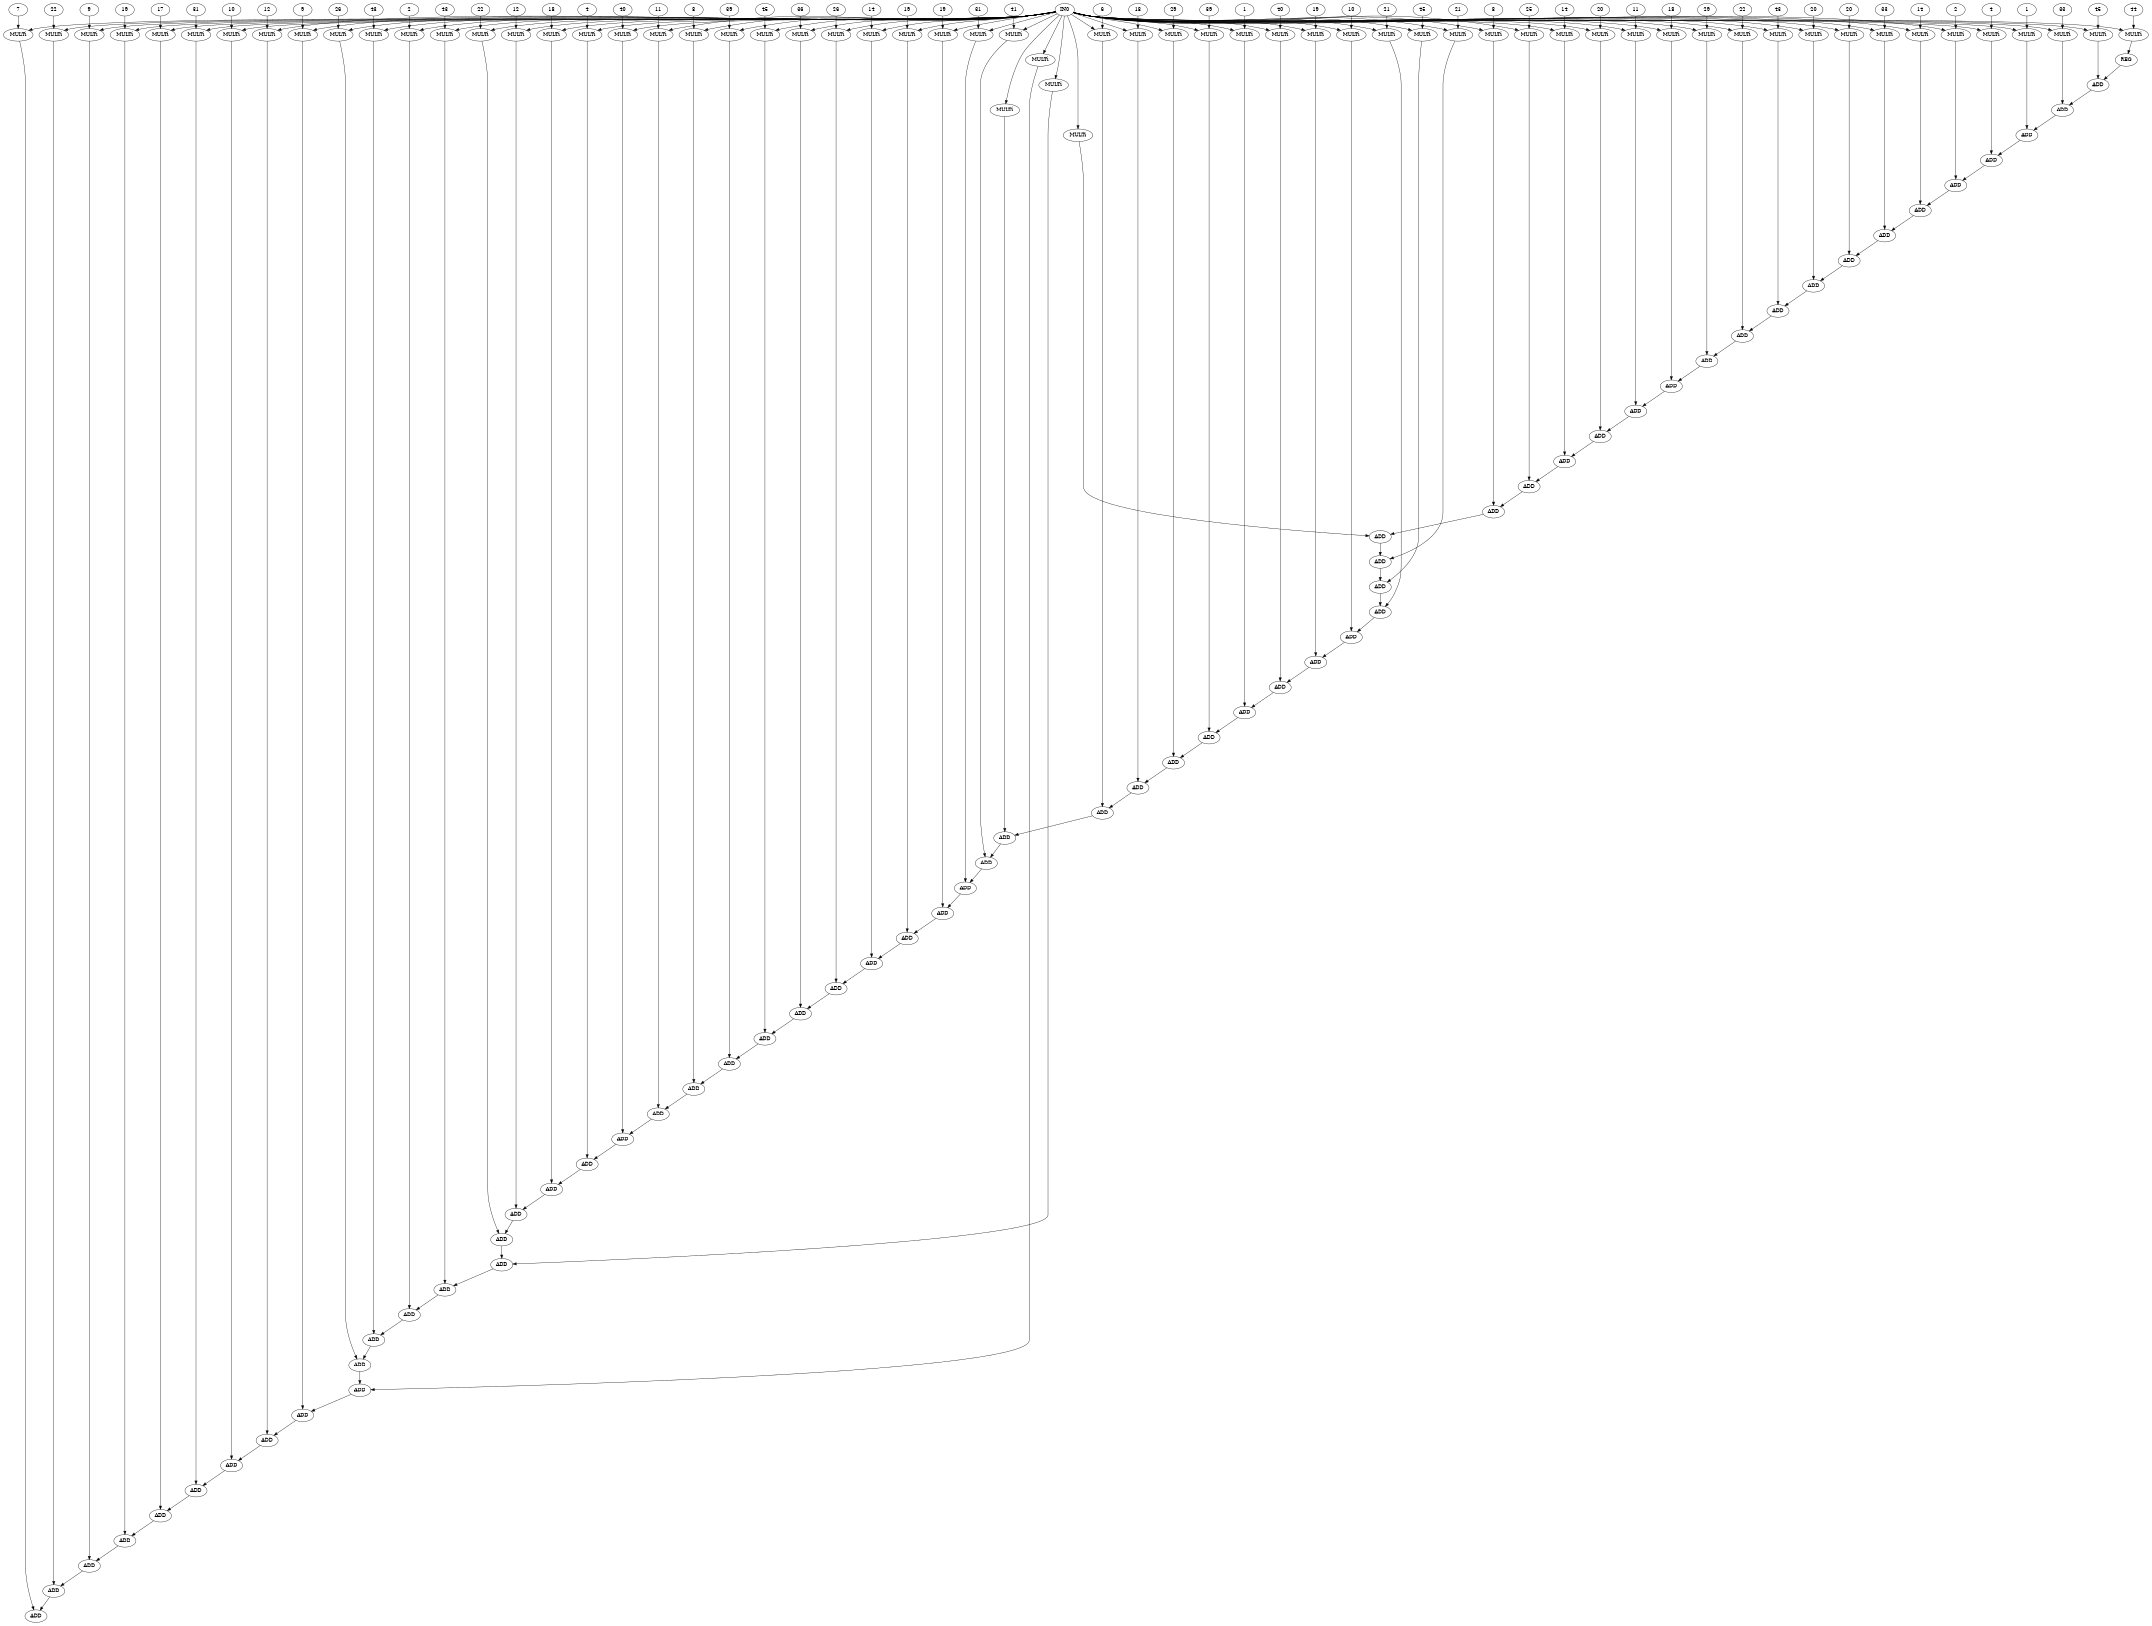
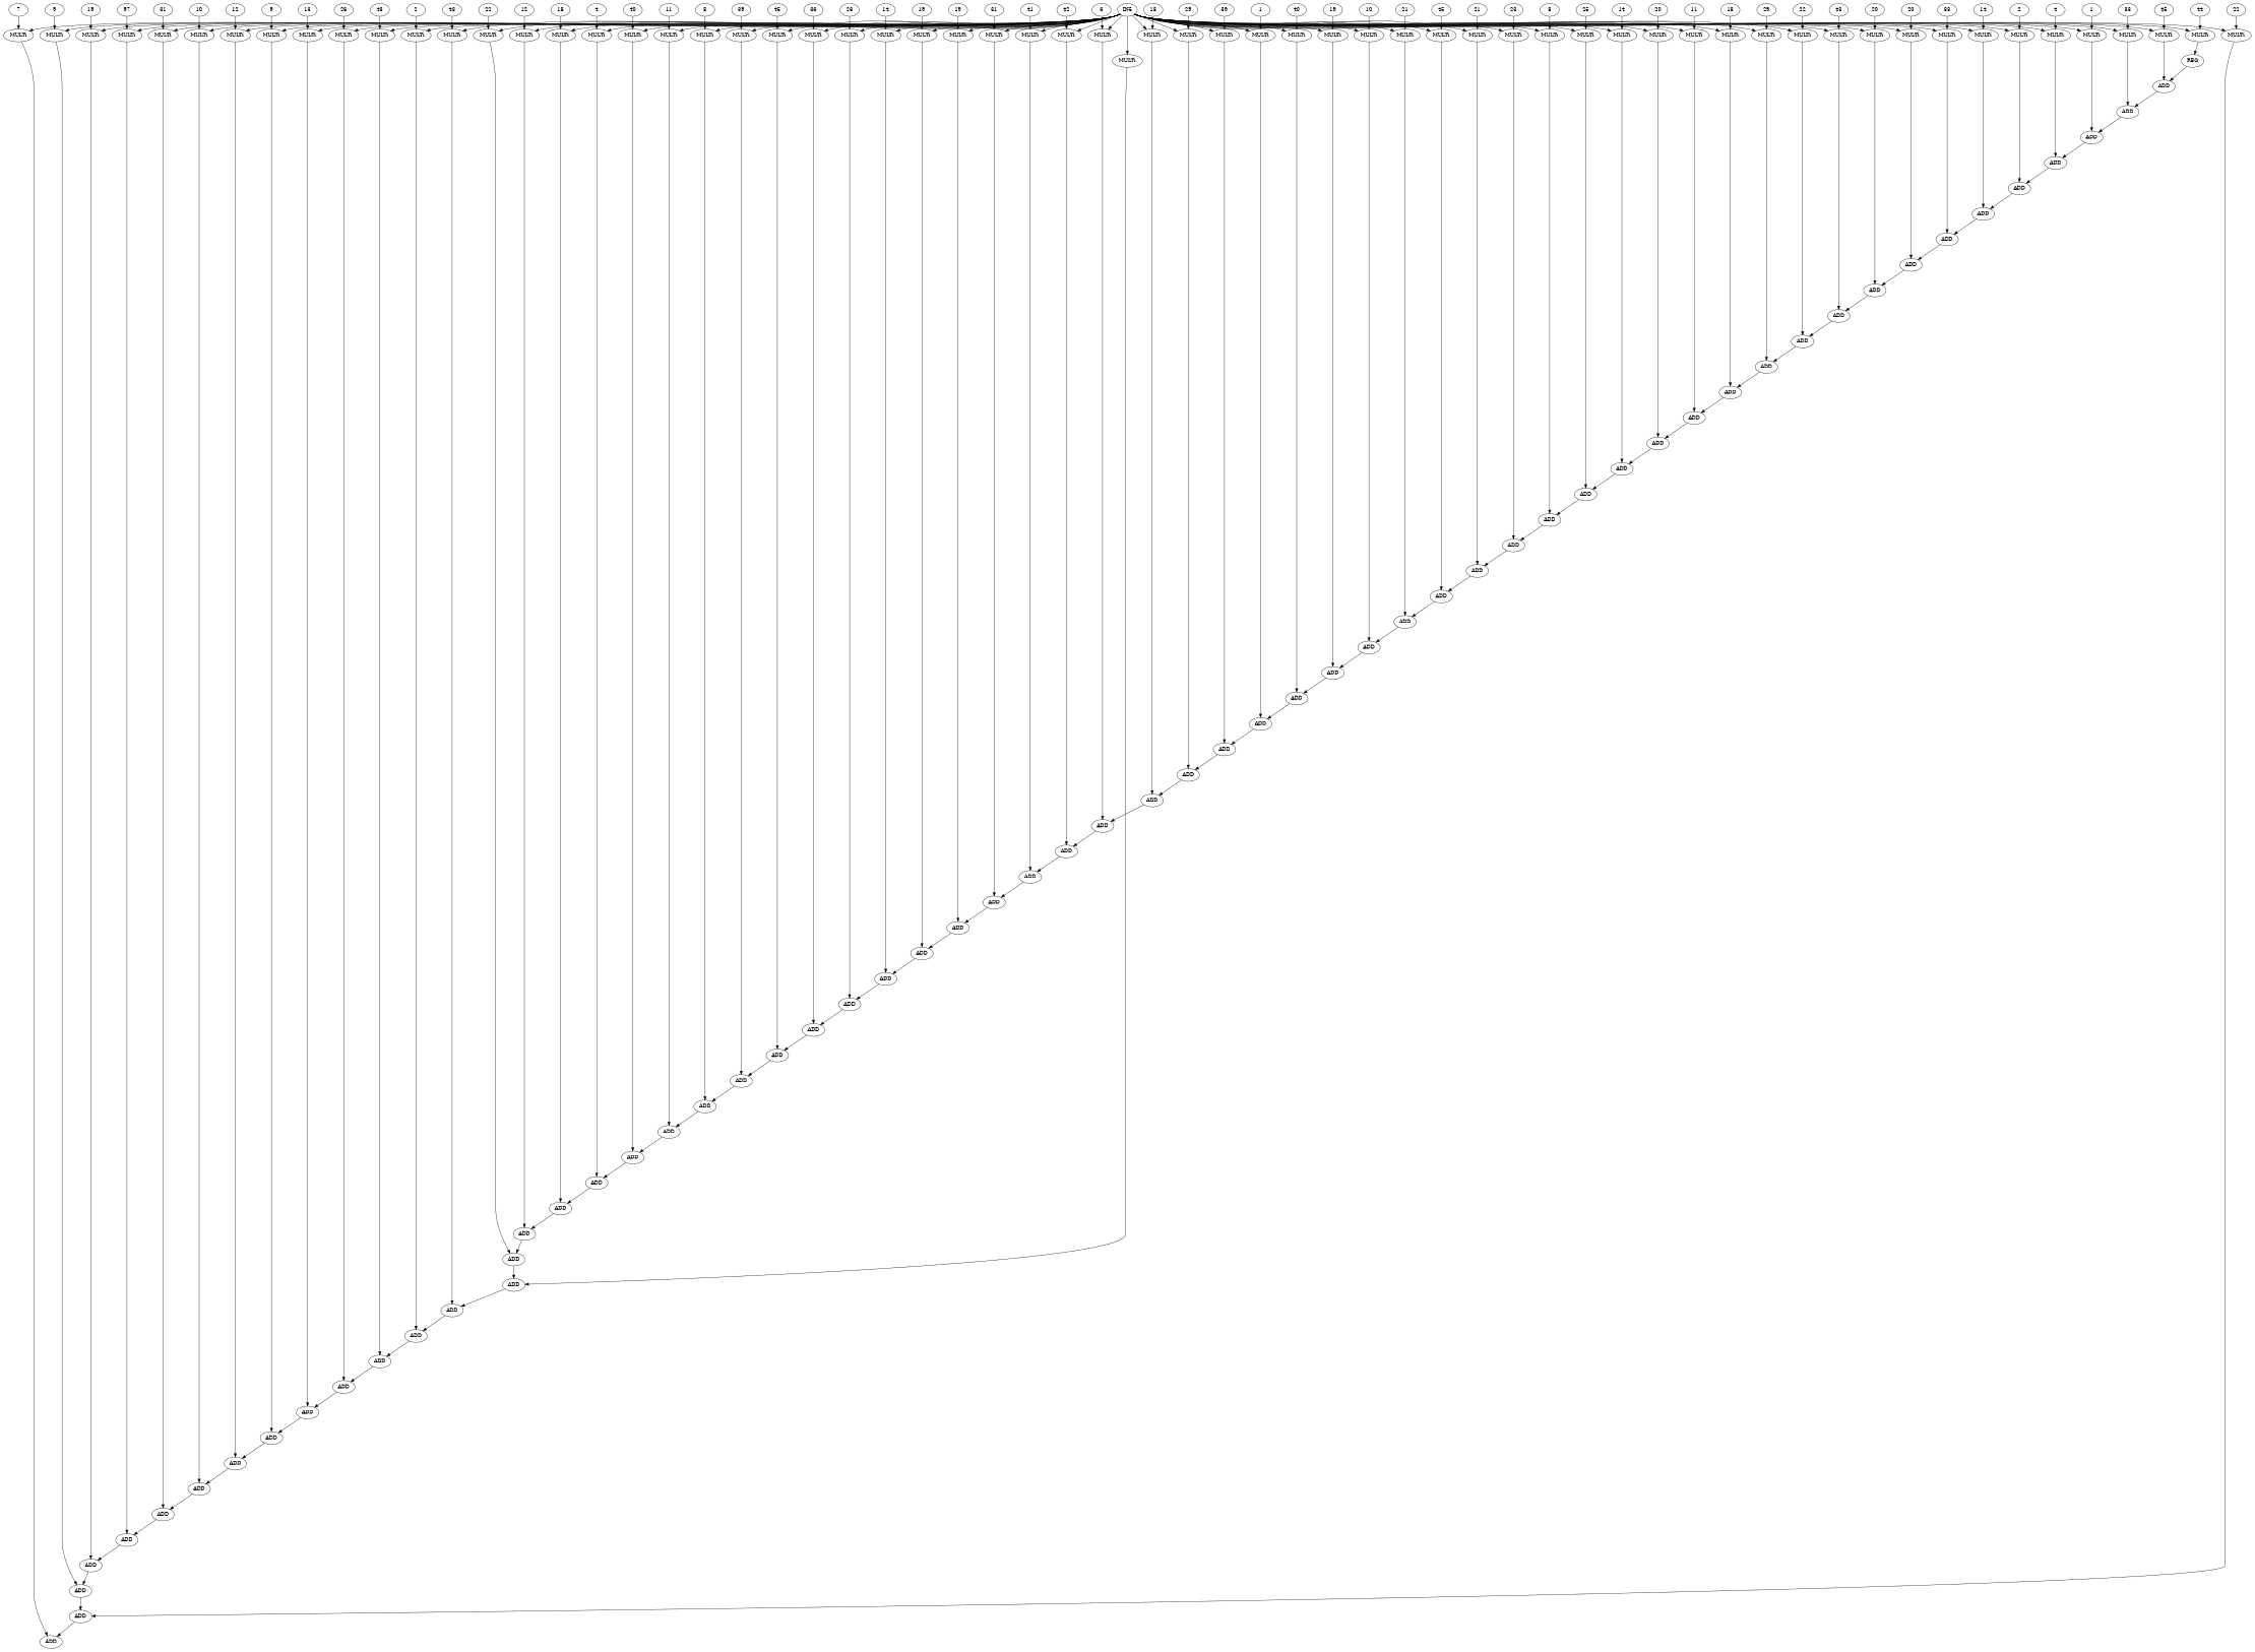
  digraph {
-   n1 [label=IN0]
+   n1 [label=IN5]
    n2 [VALUE=44 label=MULTi]
    n3 [VALUE=45 label=MULTi]
    n4 [VALUE=33 label=MULTi]
    n5 [VALUE=1 label=MULTi]
    n6 [VALUE=4 label=MULTi]
    n7 [VALUE=2 label=MULTi]
    n8 [VALUE=14 label=MULTi]
    n9 [VALUE=33 label=MULTi]
    n10 [VALUE=20 label=MULTi]
    n11 [VALUE=20 label=MULTi]
    n12 [VALUE=43 label=MULTi]
    n13 [VALUE=22 label=MULTi]
    n14 [VALUE=29 label=MULTi]
    n15 [VALUE=18 label=MULTi]
    n16 [VALUE=11 label=MULTi]
    n17 [VALUE=20 label=MULTi]
    n18 [VALUE=14 label=MULTi]
    n19 [VALUE=25 label=MULTi]
    n20 [VALUE=8 label=MULTi]
    n21 [VALUE=23 label=MULTi]
    n22 [VALUE=21 label=MULTi]
    n23 [VALUE=45 label=MULTi]
    n24 [VALUE=21 label=MULTi]
    n25 [VALUE=10 label=MULTi]
    n26 [VALUE=19 label=MULTi]
    n27 [VALUE=40 label=MULTi]
    n28 [VALUE=1 label=MULTi]
    n29 [VALUE=39 label=MULTi]
    n30 [VALUE=29 label=MULTi]
    n31 [VALUE=18 label=MULTi]
    n32 [VALUE=6 label=MULTi]
    n33 [VALUE=42 label=MULTi]
    n34 [VALUE=41 label=MULTi]
    n35 [VALUE=31 label=MULTi]
    n36 [VALUE=19 label=MULTi]
    n37 [VALUE=19 label=MULTi]
    n38 [VALUE=14 label=MULTi]
    n39 [VALUE=26 label=MULTi]
    n40 [VALUE=38 label=MULTi]
    n41 [VALUE=45 label=MULTi]
    n42 [VALUE=39 label=MULTi]
    n43 [VALUE=8 label=MULTi]
    n44 [VALUE=11 label=MULTi]
    n45 [VALUE=40 label=MULTi]
    n46 [VALUE=4 label=MULTi]
    n47 [VALUE=18 label=MULTi]
    n48 [VALUE=12 label=MULTi]
    n49 [VALUE=22 label=MULTi]
    n50 [VALUE=35 label=MULTi]
    n51 [VALUE=43 label=MULTi]
    n52 [VALUE=2 label=MULTi]
    n53 [VALUE=43 label=MULTi]
    n54 [VALUE=26 label=MULTi]
    n55 [VALUE=13 label=MULTi]
    n56 [VALUE=9 label=MULTi]
    n57 [VALUE=12 label=MULTi]
    n58 [VALUE=10 label=MULTi]
    n59 [VALUE=31 label=MULTi]
    n60 [VALUE=17 label=MULTi]
    n61 [VALUE=19 label=MULTi]
    n62 [VALUE=9 label=MULTi]
    n63 [VALUE=22 label=MULTi]
    n64 [VALUE=7 label=MULTi]
    n65 [label=REG]
    n66 [label=ADD]
    n67 [label=ADD]
    n68 [label=ADD]
    n69 [label=ADD]
    n70 [label=ADD]
    n71 [label=ADD]
    n72 [label=ADD]
    n73 [label=ADD]
    n74 [label=ADD]
    n75 [label=ADD]
    n76 [label=ADD]
    n77 [label=ADD]
    n78 [label=ADD]
    n79 [label=ADD]
    n80 [label=ADD]
    n81 [label=ADD]
    n82 [label=ADD]
    n83 [label=ADD]
    n84 [label=ADD]
    n85 [label=ADD]
    n86 [label=ADD]
    n87 [label=ADD]
    n88 [label=ADD]
    n89 [label=ADD]
    n90 [label=ADD]
    n91 [label=ADD]
    n92 [label=ADD]
    n93 [label=ADD]
    n94 [label=ADD]
    n95 [label=ADD]
    n96 [label=ADD]
    n97 [label=ADD]
    n98 [label=ADD]
    n99 [label=ADD]
    n100 [label=ADD]
    n101 [label=ADD]
    n102 [label=ADD]
    n103 [label=ADD]
    n104 [label=ADD]
    n105 [label=ADD]
    n106 [label=ADD]
    n107 [label=ADD]
    n108 [label=ADD]
    n109 [label=ADD]
    n110 [label=ADD]
    n111 [label=ADD]
    n112 [label=ADD]
    n113 [label=ADD]
    n114 [label=ADD]
    n115 [label=ADD]
    n116 [label=ADD]
    n117 [label=ADD]
    n118 [label=ADD]
    n119 [label=ADD]
    n120 [label=ADD]
    n121 [label=ADD]
    n122 [label=ADD]
    n123 [label=ADD]
    n124 [label=ADD]
    n125 [label=ADD]
    n126 [label=ADD]
    n127 [label=ADD]
    n128 [label=44]
    n129 [label=45]
    n130 [label=33]
    n131 [label=1]
    n132 [label=4]
    n133 [label=2]
    n134 [label=14]
    n135 [label=33]
    n136 [label=20]
    n137 [label=20]
    n138 [label=43]
    n139 [label=22]
    n140 [label=29]
    n141 [label=18]
    n142 [label=11]
    n143 [label=20]
    n144 [label=14]
    n145 [label=25]
    n146 [label=8]
+   n147 [label=23]
    n148 [label=21]
    n149 [label=45]
    n150 [label=21]
    n151 [label=10]
    n152 [label=19]
    n153 [label=40]
    n154 [label=1]
    n155 [label=39]
    n156 [label=29]
    n157 [label=18]
    n158 [label=6]
+   n159 [label=42]
    n160 [label=41]
    n161 [label=31]
    n162 [label=19]
    n163 [label=19]
    n164 [label=14]
    n165 [label=26]
    n166 [label=36]
    n167 [label=45]
    n168 [label=39]
    n169 [label=8]
    n170 [label=11]
    n171 [label=40]
    n172 [label=4]
    n173 [label=18]
    n174 [label=12]
    n175 [label=22]
    n176 [label=43]
    n177 [label=2]
    n178 [label=43]
    n179 [label=26]
+   n180 [label=13]
    n181 [label=9]
    n182 [label=12]
    n183 [label=10]
    n184 [label=31]
-   n185 [label=17]
+   n185 [label=97]
    n186 [label=19]
    n187 [label=9]
    n188 [label=22]
    n189 [label=7]
    n1 -> n2
    n1 -> n3
    n1 -> n4
    n1 -> n5
    n1 -> n6
    n1 -> n7
    n1 -> n8
    n1 -> n9
    n1 -> n10
    n1 -> n11
    n1 -> n12
    n1 -> n13
    n1 -> n14
    n1 -> n15
    n1 -> n16
    n1 -> n17
    n1 -> n18
    n1 -> n19
    n1 -> n20
    n1 -> n21
    n1 -> n22
    n1 -> n23
    n1 -> n24
    n1 -> n25
    n1 -> n26
    n1 -> n27
    n1 -> n28
    n1 -> n29
    n1 -> n30
    n1 -> n31
    n1 -> n32
    n1 -> n33
    n1 -> n34
    n1 -> n35
    n1 -> n36
    n1 -> n37
    n1 -> n38
    n1 -> n39
    n1 -> n40
    n1 -> n41
    n1 -> n42
    n1 -> n43
    n1 -> n44
    n1 -> n45
    n1 -> n46
    n1 -> n47
    n1 -> n48
    n1 -> n49
    n1 -> n50
    n1 -> n51
    n1 -> n52
    n1 -> n53
    n1 -> n54
    n1 -> n55
    n1 -> n56
    n1 -> n57
    n1 -> n58
    n1 -> n59
    n1 -> n60
    n1 -> n61
    n1 -> n62
    n1 -> n63
    n1 -> n64
    n2 -> n65
    n3 -> n66
    n4 -> n67
    n5 -> n68
    n6 -> n69
    n7 -> n70
    n8 -> n71
    n9 -> n72
    n10 -> n73
    n11 -> n74
    n12 -> n75
    n13 -> n76
    n14 -> n77
    n15 -> n78
    n16 -> n79
    n17 -> n80
    n18 -> n81
    n19 -> n82
    n20 -> n83
    n21 -> n84
    n22 -> n85
    n23 -> n86
    n24 -> n87
    n25 -> n88
    n26 -> n89
    n27 -> n90
    n28 -> n91
    n29 -> n92
    n30 -> n93
    n31 -> n94
    n32 -> n95
    n33 -> n96
    n34 -> n97
    n35 -> n98
    n36 -> n99
    n37 -> n100
    n38 -> n101
    n39 -> n102
    n40 -> n103
    n41 -> n104
    n42 -> n105
    n43 -> n106
    n44 -> n107
    n45 -> n108
    n46 -> n109
    n47 -> n110
    n48 -> n111
    n49 -> n112
    n50 -> n113
    n51 -> n114
    n52 -> n115
    n53 -> n116
    n54 -> n117
    n55 -> n118
    n56 -> n119
    n57 -> n120
    n58 -> n121
    n59 -> n122
    n60 -> n123
    n61 -> n124
    n62 -> n125
    n63 -> n126
    n64 -> n127
    n65 -> n66
    n66 -> n67
    n67 -> n68
    n68 -> n69
    n69 -> n70
    n70 -> n71
    n71 -> n72
    n72 -> n73
    n73 -> n74
    n74 -> n75
    n75 -> n76
    n76 -> n77
    n77 -> n78
    n78 -> n79
    n79 -> n80
    n80 -> n81
    n81 -> n82
    n82 -> n83
    n83 -> n84
    n84 -> n85
    n85 -> n86
    n86 -> n87
    n87 -> n88
    n88 -> n89
    n89 -> n90
    n90 -> n91
    n91 -> n92
    n92 -> n93
    n93 -> n94
    n94 -> n95
    n95 -> n96
    n96 -> n97
    n97 -> n98
    n98 -> n99
    n99 -> n100
    n100 -> n101
    n101 -> n102
    n102 -> n103
    n103 -> n104
    n104 -> n105
    n105 -> n106
    n106 -> n107
    n107 -> n108
    n108 -> n109
    n109 -> n110
    n110 -> n111
    n111 -> n112
    n112 -> n113
    n113 -> n114
    n114 -> n115
    n115 -> n116
    n116 -> n117
    n117 -> n118
    n118 -> n119
    n119 -> n120
    n120 -> n121
    n121 -> n122
    n122 -> n123
    n123 -> n124
    n124 -> n125
    n125 -> n126
    n126 -> n127
    n128 -> n2
    n129 -> n3
    n130 -> n4
    n131 -> n5
    n132 -> n6
    n133 -> n7
    n134 -> n8
    n135 -> n9
    n136 -> n10
    n137 -> n11
    n138 -> n12
    n139 -> n13
    n140 -> n14
    n141 -> n15
    n142 -> n16
    n143 -> n17
    n144 -> n18
    n145 -> n19
    n146 -> n20
+   n147 -> n21
    n148 -> n22
    n149 -> n23
    n150 -> n24
    n151 -> n25
    n152 -> n26
    n153 -> n27
    n154 -> n28
    n155 -> n29
    n156 -> n30
    n157 -> n31
    n158 -> n32
+   n159 -> n33
    n160 -> n34
    n161 -> n35
    n162 -> n36
    n163 -> n37
    n164 -> n38
    n165 -> n39
    n166 -> n40
    n167 -> n41
    n168 -> n42
    n169 -> n43
    n170 -> n44
    n171 -> n45
    n172 -> n46
    n173 -> n47
    n174 -> n48
    n175 -> n49
    n176 -> n51
    n177 -> n52
    n178 -> n53
    n179 -> n54
+   n180 -> n55
    n181 -> n56
    n182 -> n57
    n183 -> n58
    n184 -> n59
    n185 -> n60
    n186 -> n61
    n187 -> n62
    n188 -> n63
    n189 -> n64
  }
